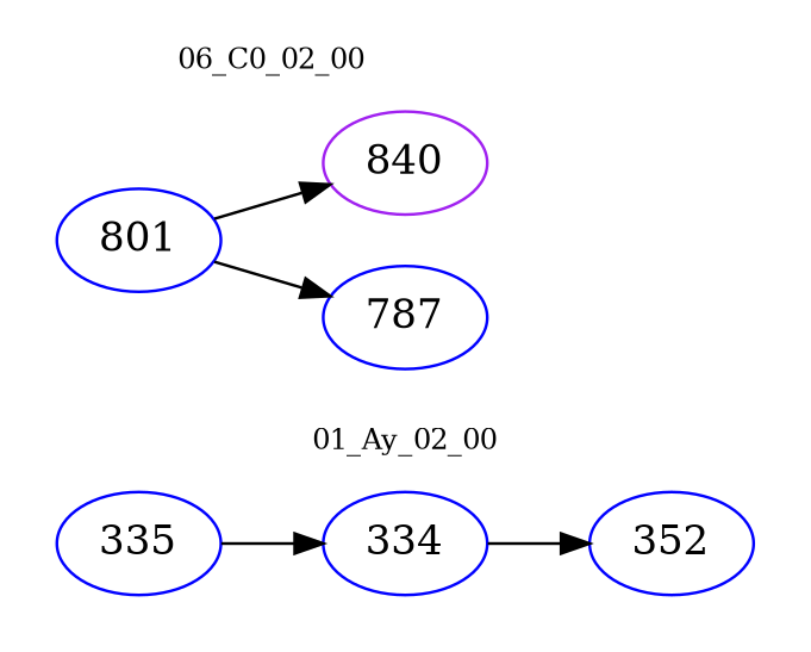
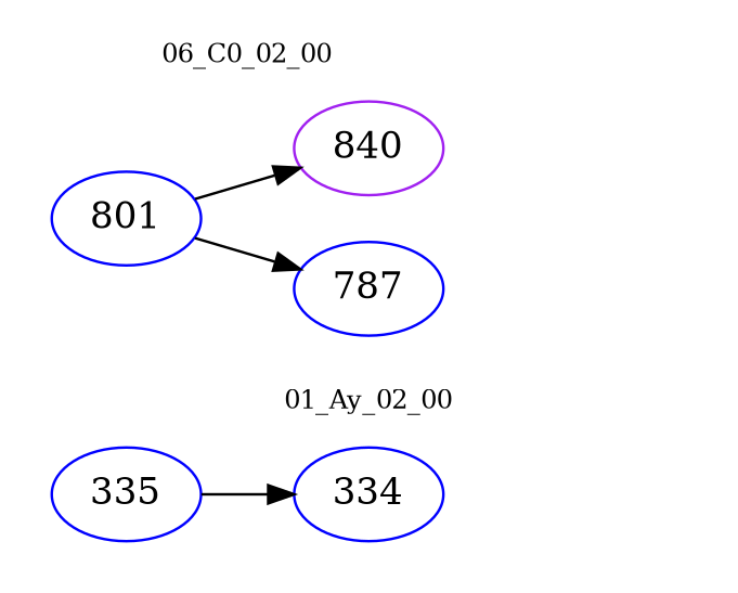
  digraph {
    rankdir=LR
    node [color=blue]
    edge [color=black]
    n1 [label=334]
-   n2 [label=352]
    n3 [label=335]
    n4 [label=801]
    n5 [label=787]
    n6 [color=purple label=840]
    subgraph cluster_1 {
      color=white
      fontsize=10
      label="01_Ay_02_00"
      n1
-     n2
      n3
    }
    subgraph cluster_2 {
      color=white
      fontsize=10
      label="06_C0_02_00"
      n4
      n5
      n6
    }
-   n1 -> n2
    n3 -> n1
    n4 -> n5
    n4 -> n6
  }
